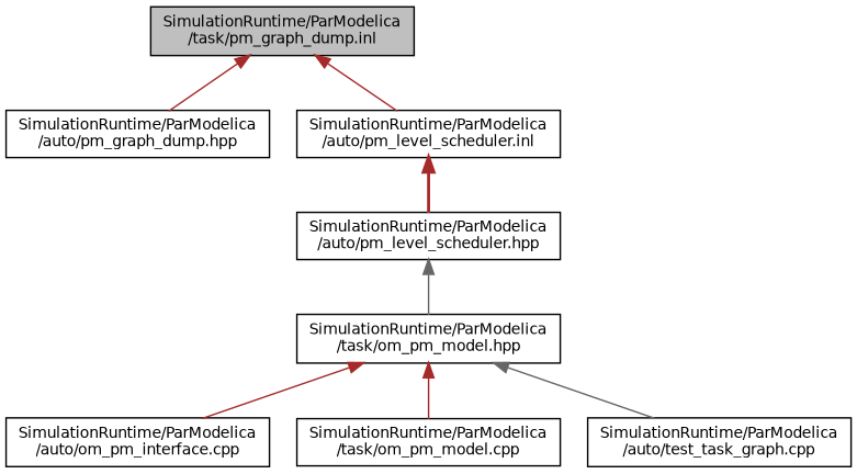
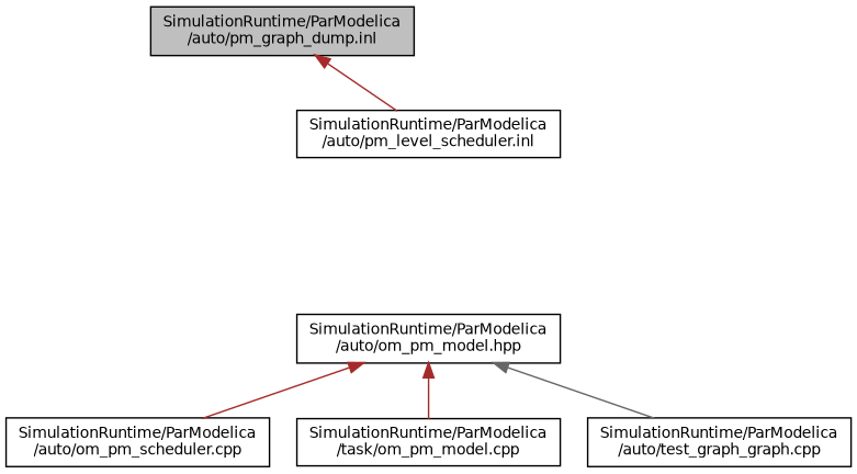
  digraph {
    node [color=black fillcolor=white fontname=Helvetica fontsize=10 shape=record style=filled]
    edge [color=brown dir=back fontname=Helvetica fontsize=10 labelfontname=Helvetica labelfontsize=10 style=solid]
-   n1 [fillcolor=grey75 fontcolor=black height=0.2 label="SimulationRuntime/ParModelica\l/task/pm_graph_dump.inl" width=0.4]
-   n2 [height=0.2 label="SimulationRuntime/ParModelica\l/auto/pm_graph_dump.hpp" width=0.4]
+   n1 [fillcolor=grey75 fontcolor=black height=0.2 label="SimulationRuntime/ParModelica\l/auto/pm_graph_dump.inl" width=0.4]
    n3 [height=0.2 label="SimulationRuntime/ParModelica\l/auto/pm_level_scheduler.inl" width=0.4]
-   n4 [height=0.2 label="SimulationRuntime/ParModelica\l/auto/pm_level_scheduler.hpp" width=0.4]
-   n5 [height=0.2 label="SimulationRuntime/ParModelica\l/task/om_pm_model.hpp" width=0.4]
-   n6 [height=0.2 label="SimulationRuntime/ParModelica\l/auto/om_pm_interface.cpp" width=0.4]
+   n5 [height=0.2 label="SimulationRuntime/ParModelica\l/auto/om_pm_model.hpp" width=0.4]
+   n6 [height=0.2 label="SimulationRuntime/ParModelica\l/auto/om_pm_scheduler.cpp" width=0.4]
    n7 [height=0.2 label="SimulationRuntime/ParModelica\l/task/om_pm_model.cpp" width=0.4]
-   n8 [height=0.2 label="SimulationRuntime/ParModelica\l/auto/test_task_graph.cpp" width=0.4]
-   n1 -> n2
+   n8 [height=0.2 label="SimulationRuntime/ParModelica\l/auto/test_graph_graph.cpp" width=0.4]
    n1 -> n3
-   n3 -> n4 [style=bold]
-   n4 -> n5 [color=gray40]
    n5 -> n6
    n5 -> n7
    n5 -> n8 [color=gray40]
  }
